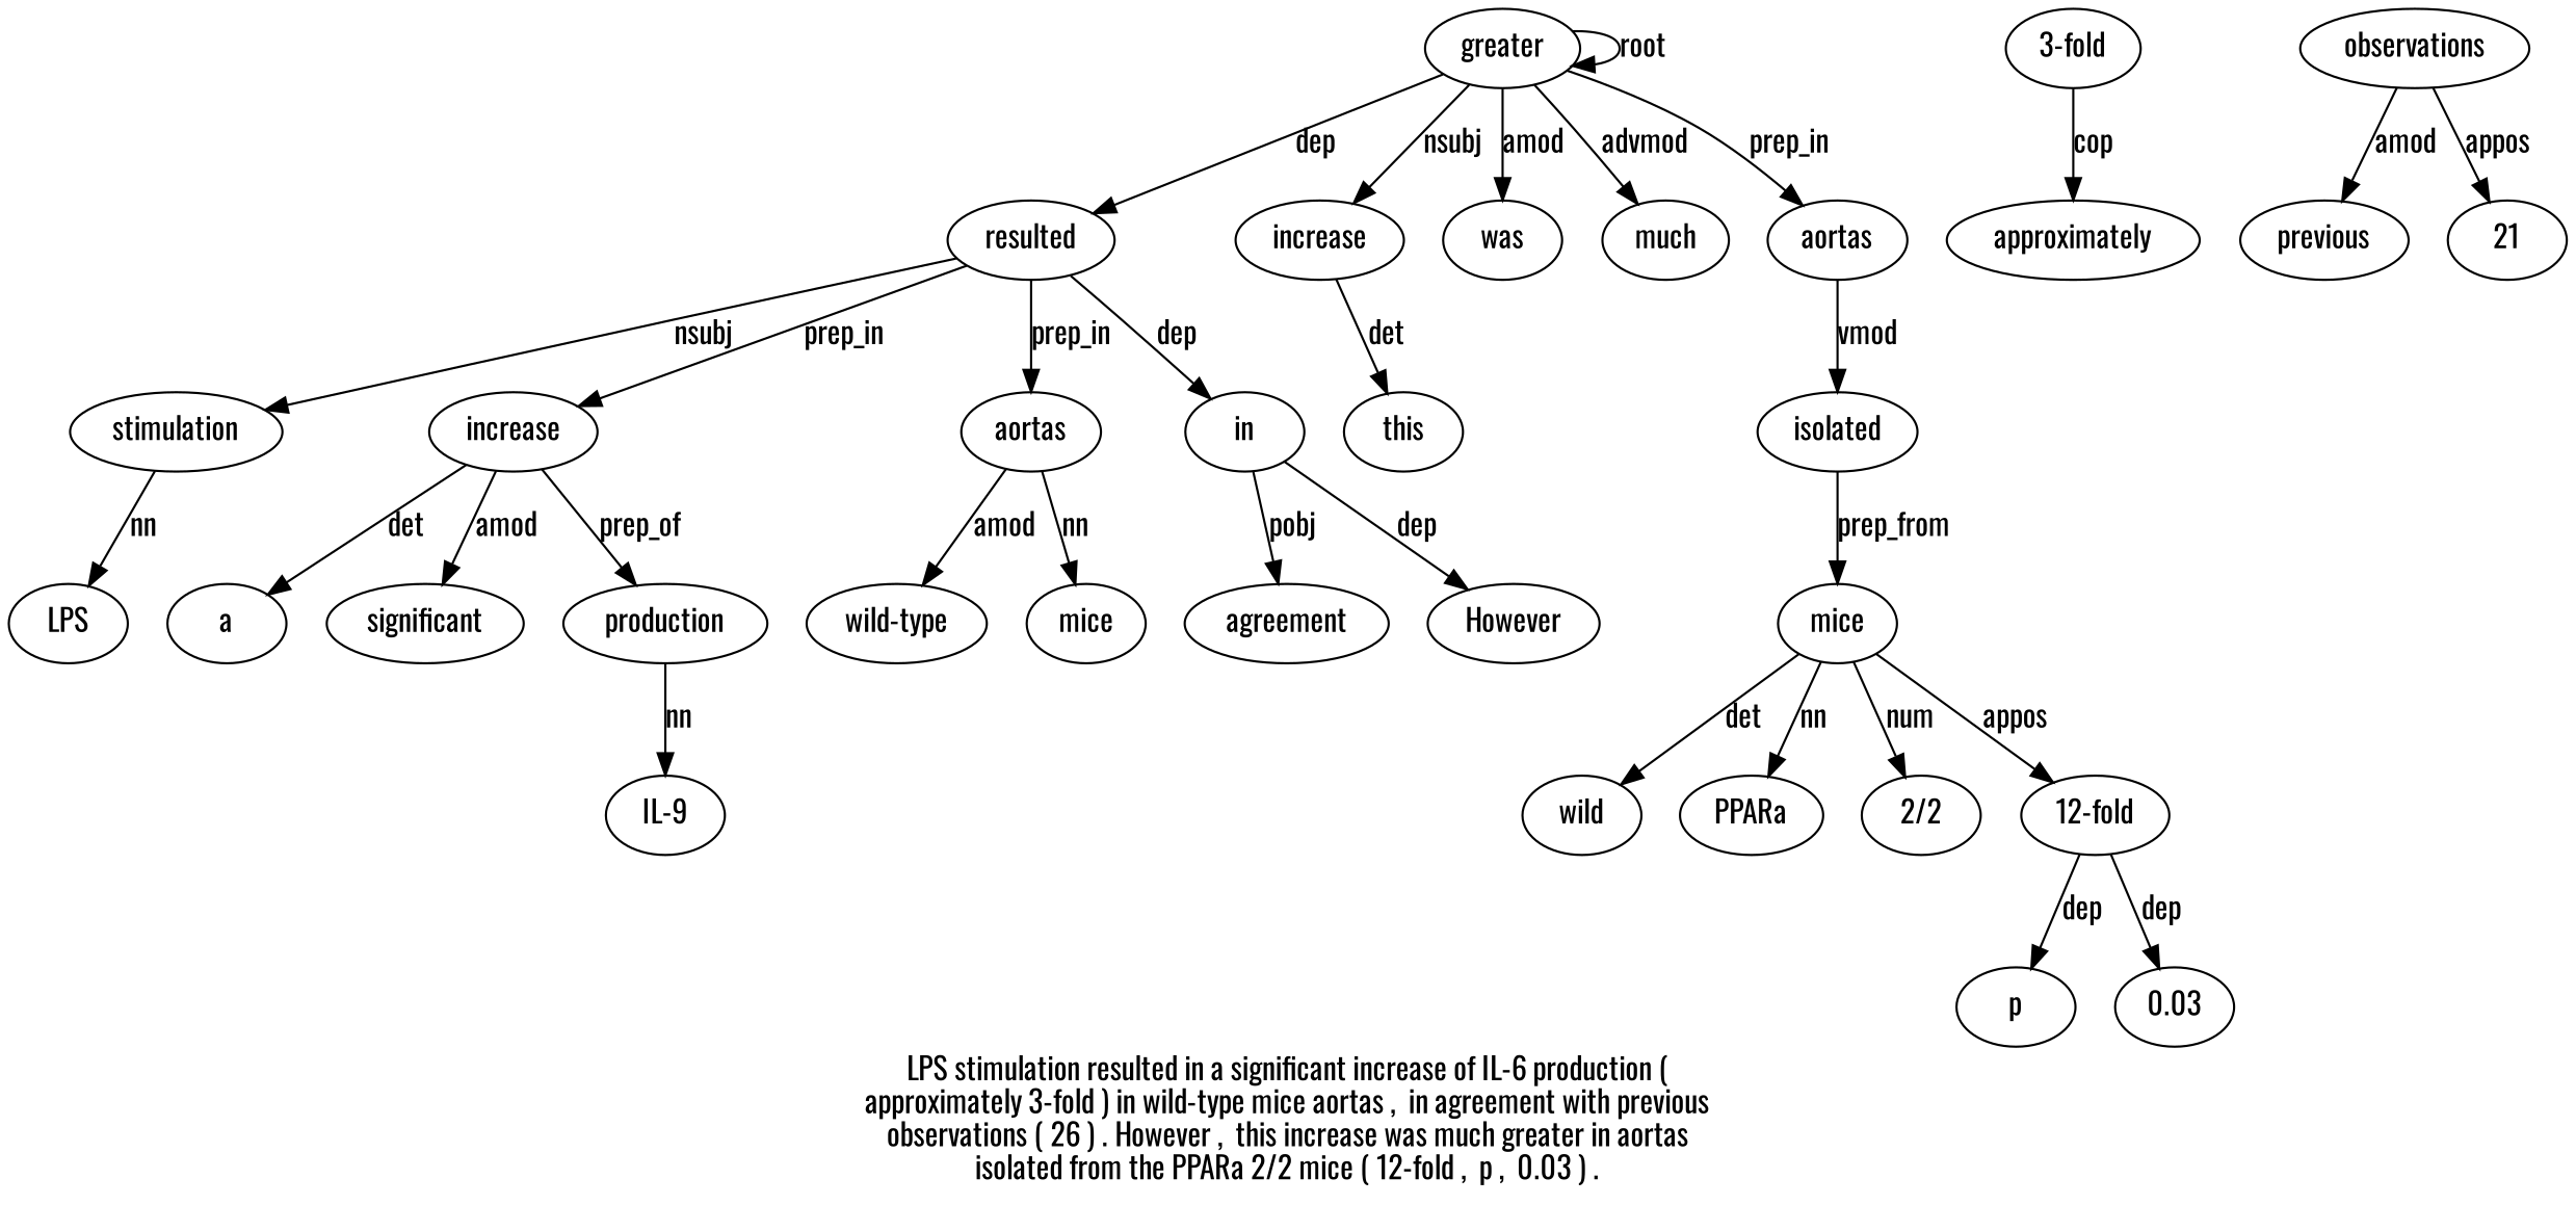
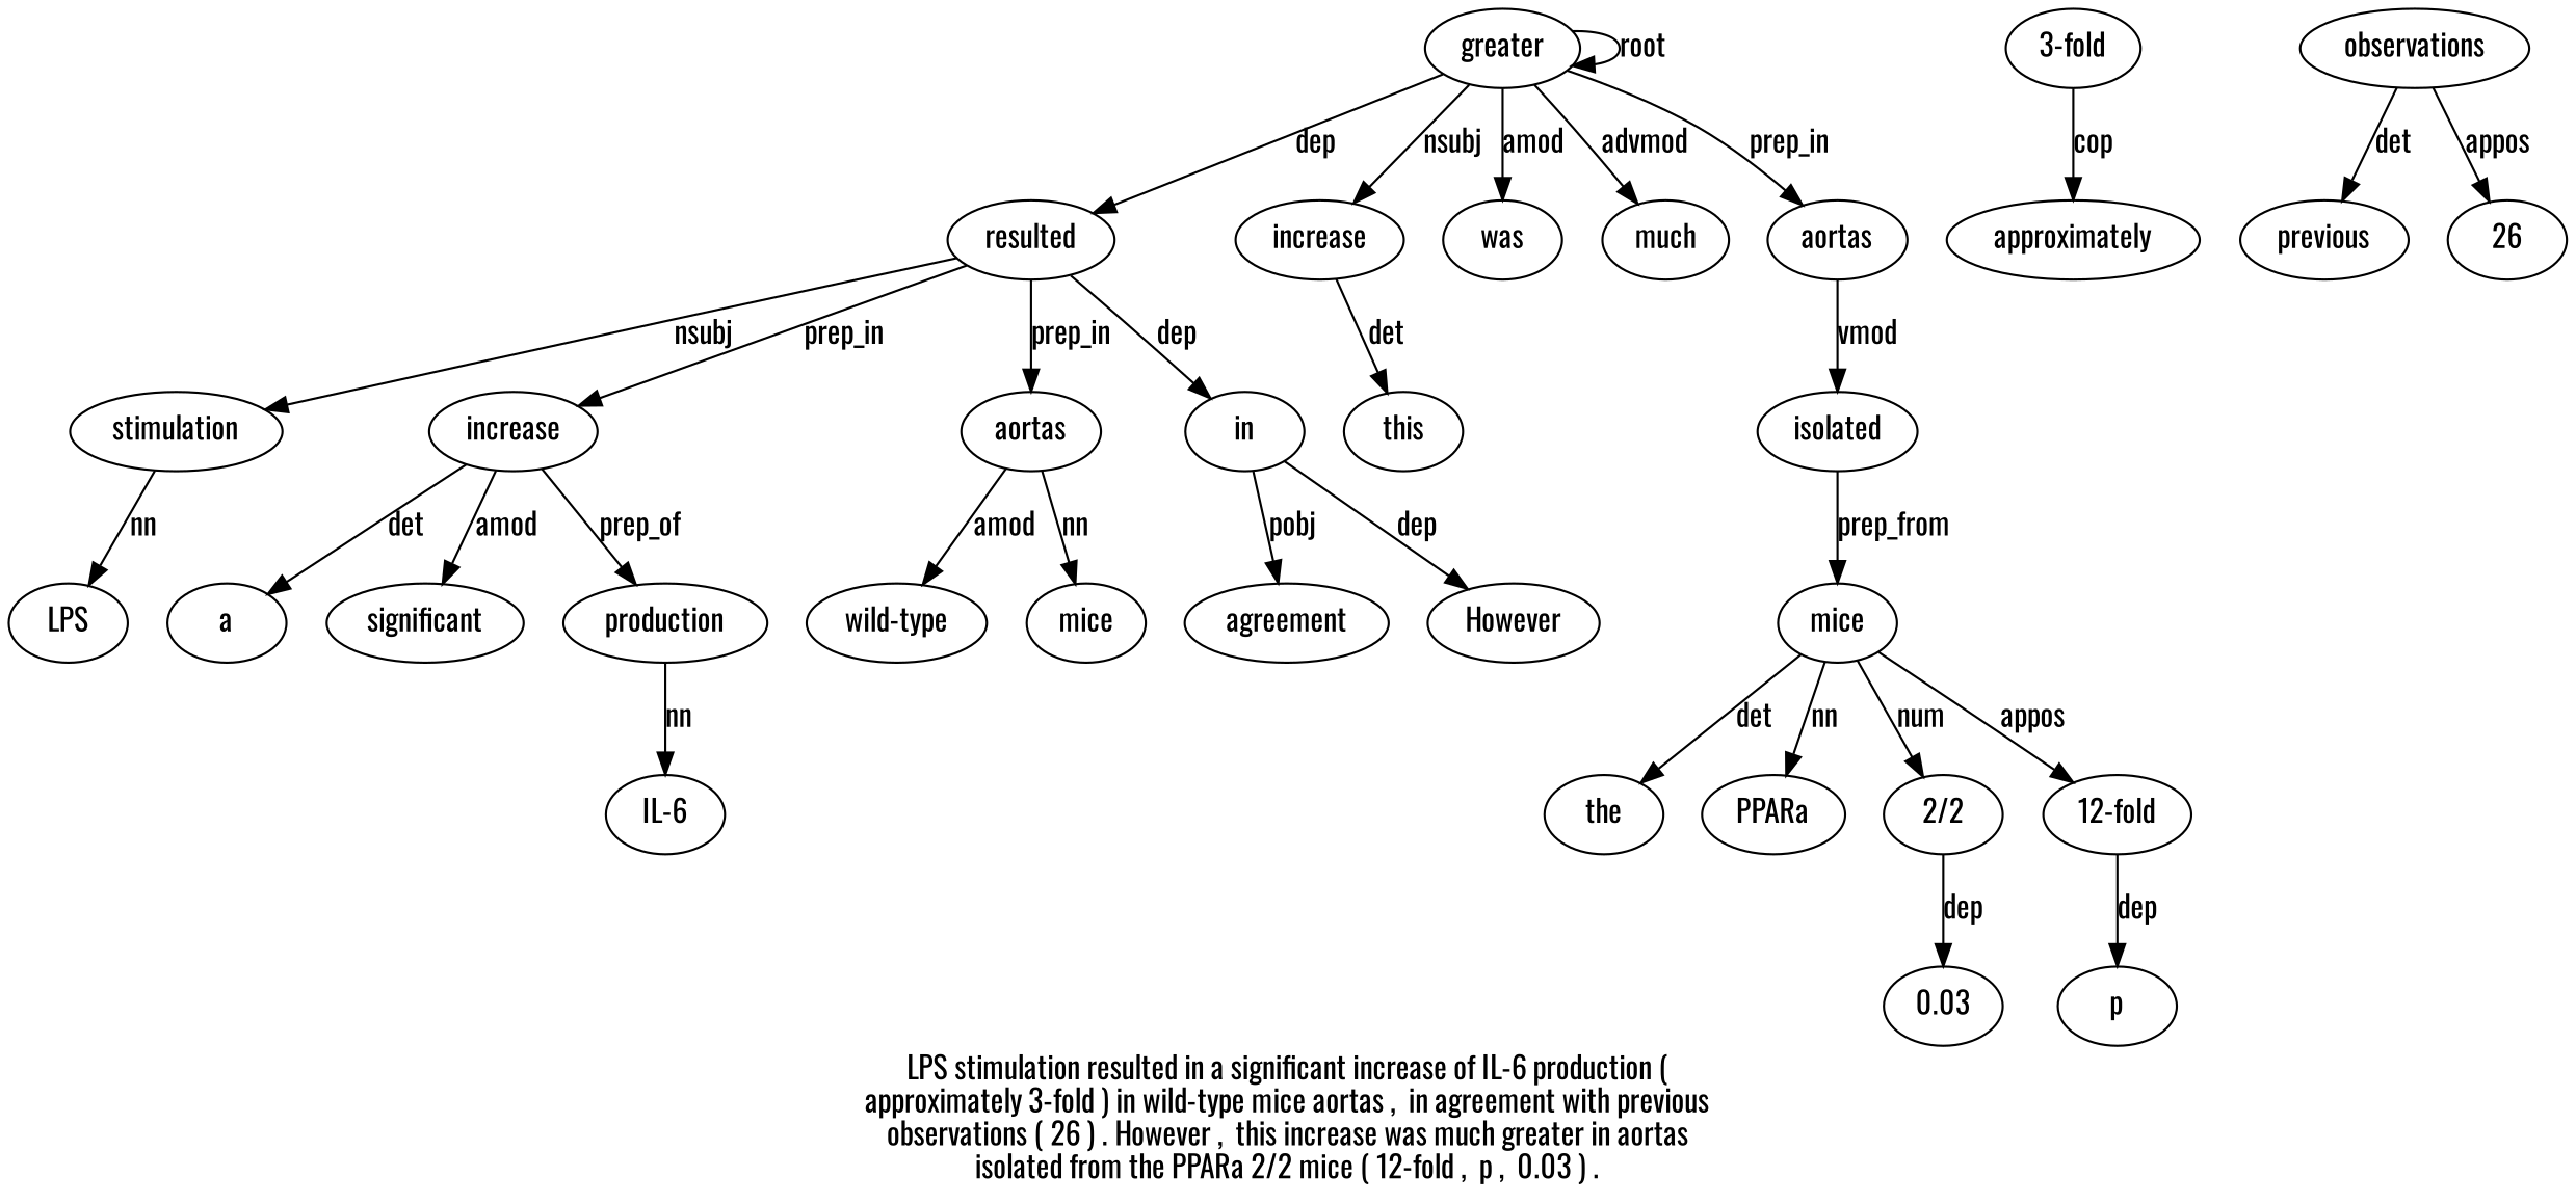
  digraph {
    fontname=Oswald
    label="LPS stimulation resulted in a significant increase of IL-6 production (\napproximately 3-fold ) in wild-type mice aortas ,  in agreement with previous\nobservations ( 26 ) . However ,  this increase was much greater in aortas\nisolated from the PPARa 2/2 mice ( 12-fold ,  p ,  0.03 ) ."
    node [fillcolor=white fontname=Oswald style=filled]
    edge [fontname=Oswald]
    n1 [label=stimulation]
    n2 [label=LPS]
    n3 [label=resulted]
    n4 [label=increase]
    n5 [label=aortas]
    n6 [label=in]
    n7 [label=a]
    n8 [label=significant]
    n9 [label=production]
    n10 [label="wild-type"]
    n11 [label=mice]
    n12 [label=agreement]
    n13 [label=However]
    n14 [label=greater]
    n15 [label=increase]
    n16 [label=was]
    n17 [label=much]
    n18 [label=aortas]
    n19 [label=this]
    n20 [label=isolated]
-   n21 [label="IL-9"]
+   n21 [label="IL-6"]
    n22 [label="3-fold"]
    n23 [label=approximately]
    n24 [label=observations]
    n25 [label=previous]
-   n26 [label=21]
+   n26 [label=26]
    n27 [label=mice]
-   n28 [label=wild]
+   n28 [label=the]
    n29 [label=PPARa]
    n30 [label="2/2"]
    n31 [label="12-fold"]
    n32 [label=p]
    n33 [label=0.03]
    n1 -> n2 [label=nn]
    n3 -> n1 [label=nsubj]
    n3 -> n4 [label=prep_in]
    n3 -> n5 [label=prep_in]
    n3 -> n6 [label=dep]
    n4 -> n7 [label=det]
    n4 -> n8 [label=amod]
    n4 -> n9 [label=prep_of]
    n5 -> n10 [label=amod]
    n5 -> n11 [label=nn]
    n6 -> n12 [label=pobj]
    n6 -> n13 [label=dep]
    n9 -> n21 [label=nn]
    n14 -> n3 [label=dep]
    n14 -> n14 [label=root]
    n14 -> n15 [label=nsubj]
    n14 -> n16 [label=amod]
    n14 -> n17 [label=advmod]
    n14 -> n18 [label=prep_in]
    n15 -> n19 [label=det]
    n18 -> n20 [label=vmod]
    n20 -> n27 [label=prep_from]
    n22 -> n23 [label=cop]
-   n24 -> n25 [label=amod]
+   n24 -> n25 [label=det]
    n24 -> n26 [label=appos]
    n27 -> n28 [label=det]
    n27 -> n29 [label=nn]
    n27 -> n30 [label=num]
    n27 -> n31 [label=appos]
    n31 -> n32 [label=dep]
-   n31 -> n33 [label=dep]
+   n30 -> n33 [label=dep]
  }
